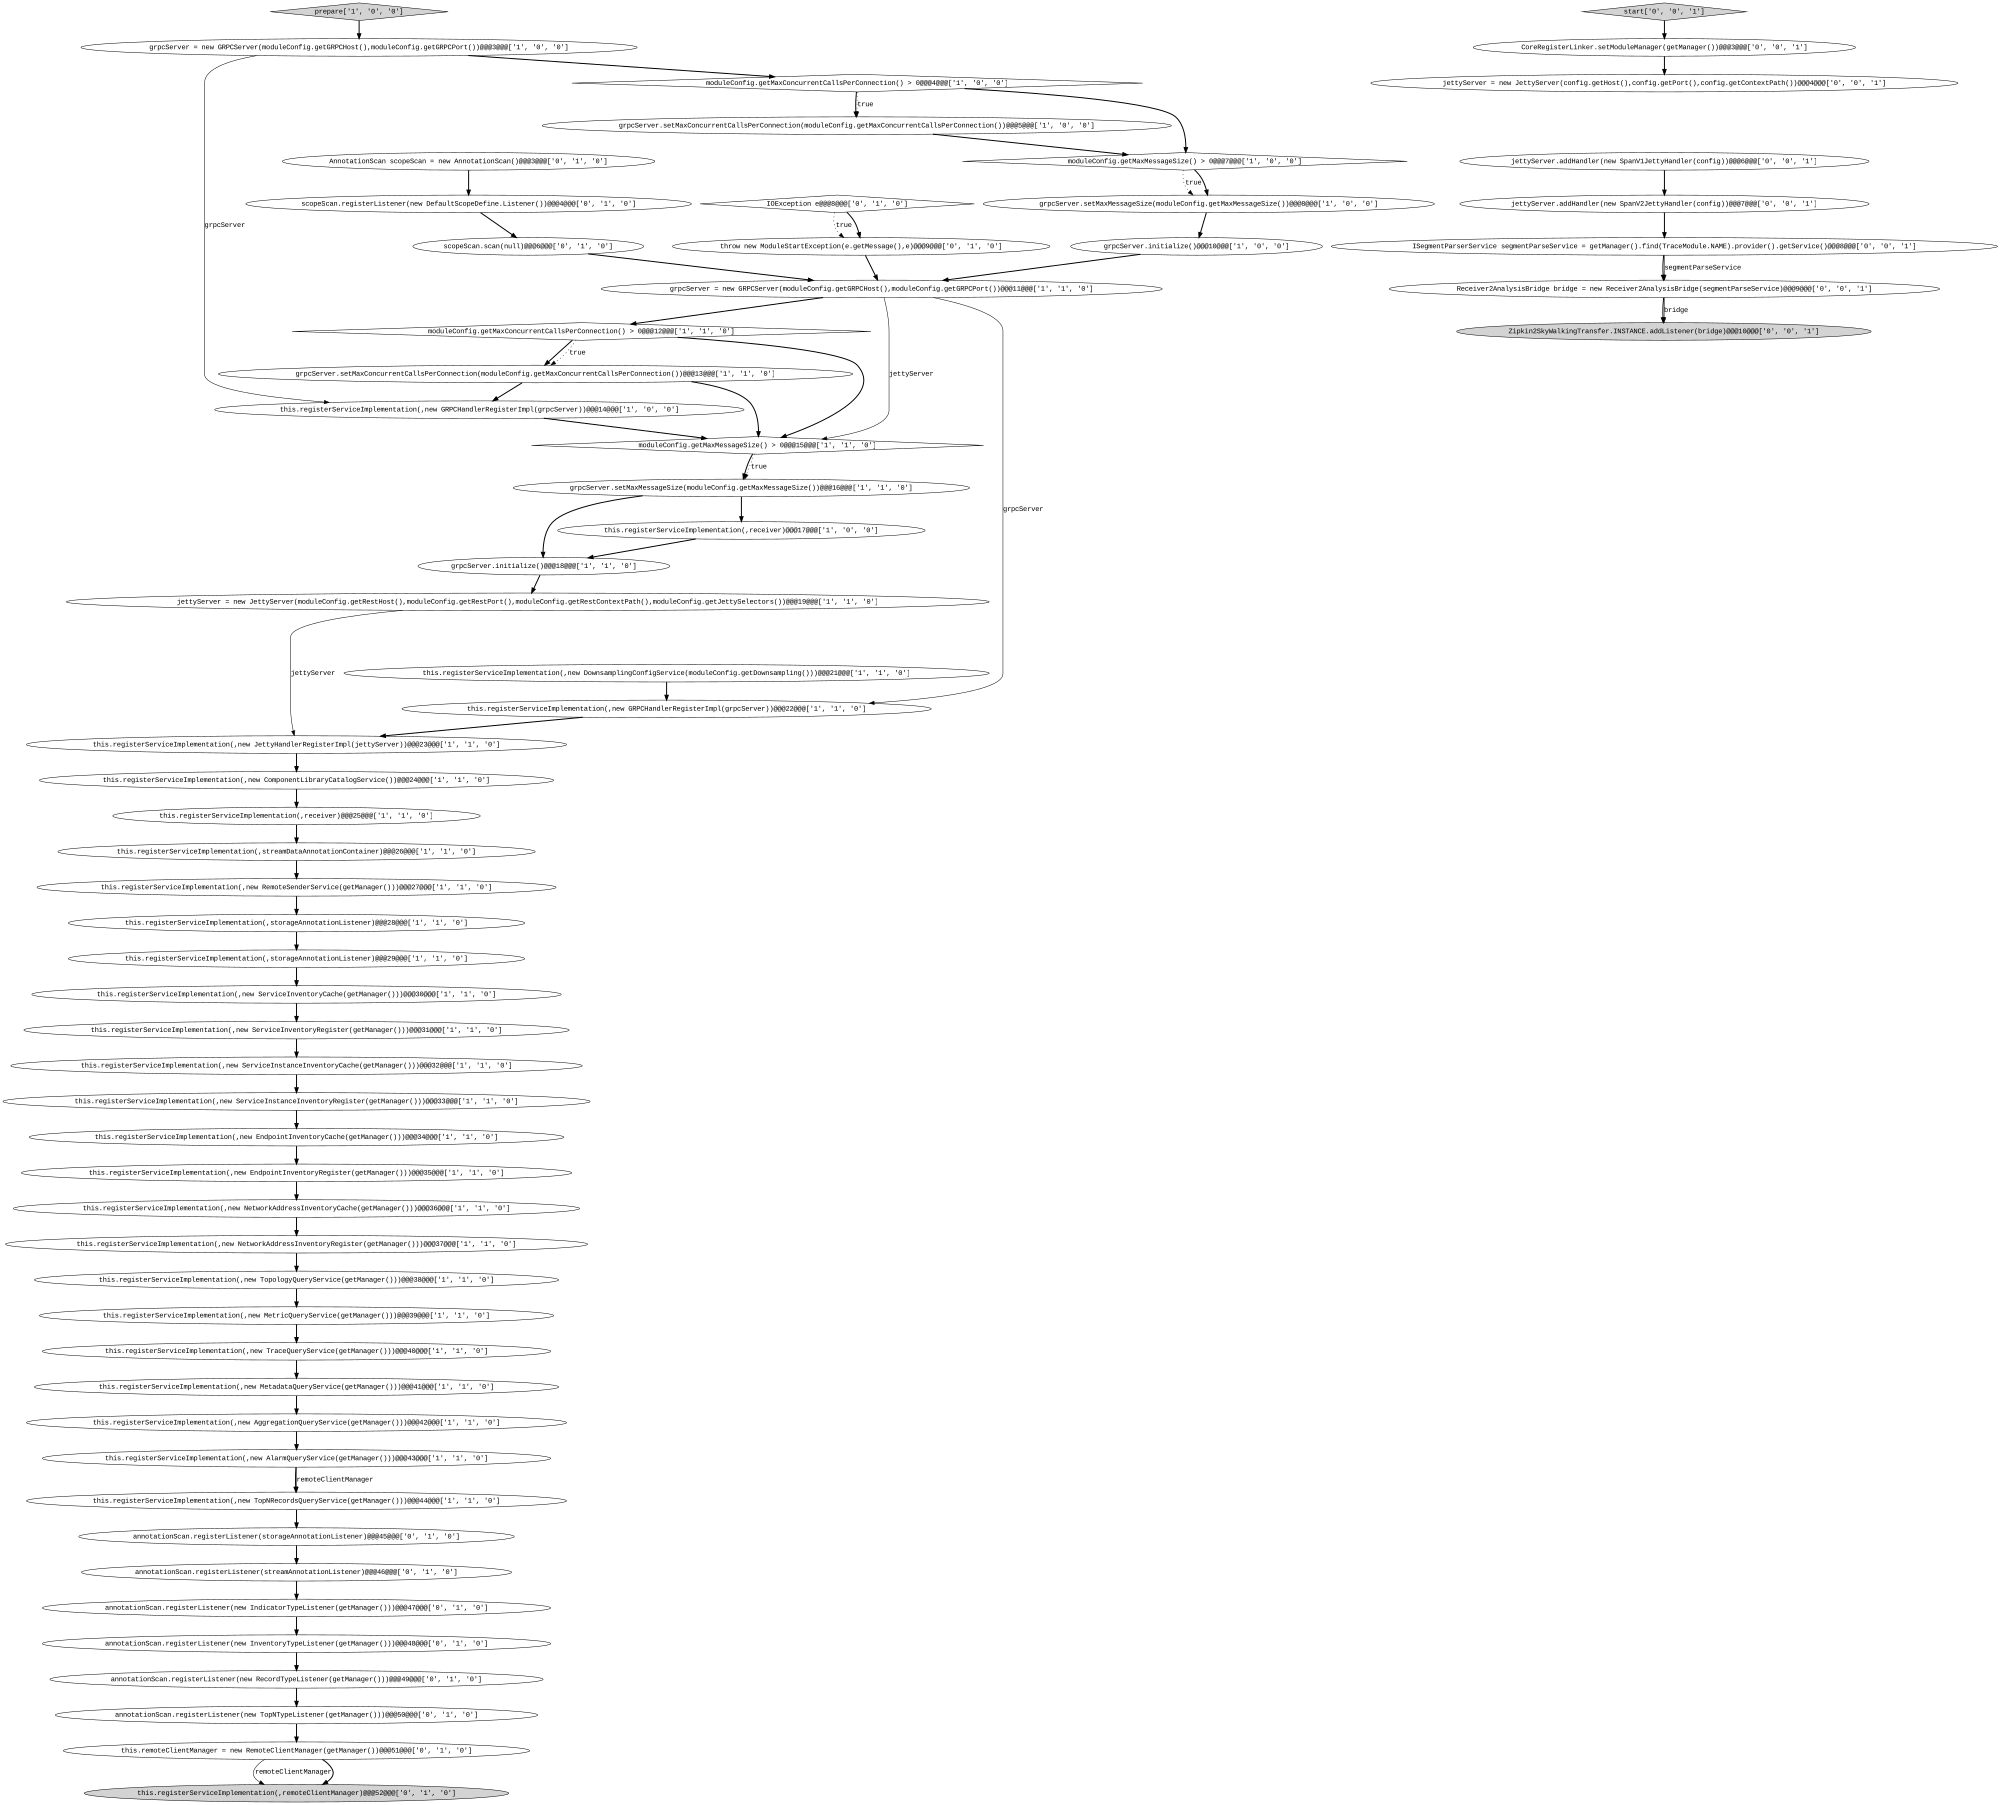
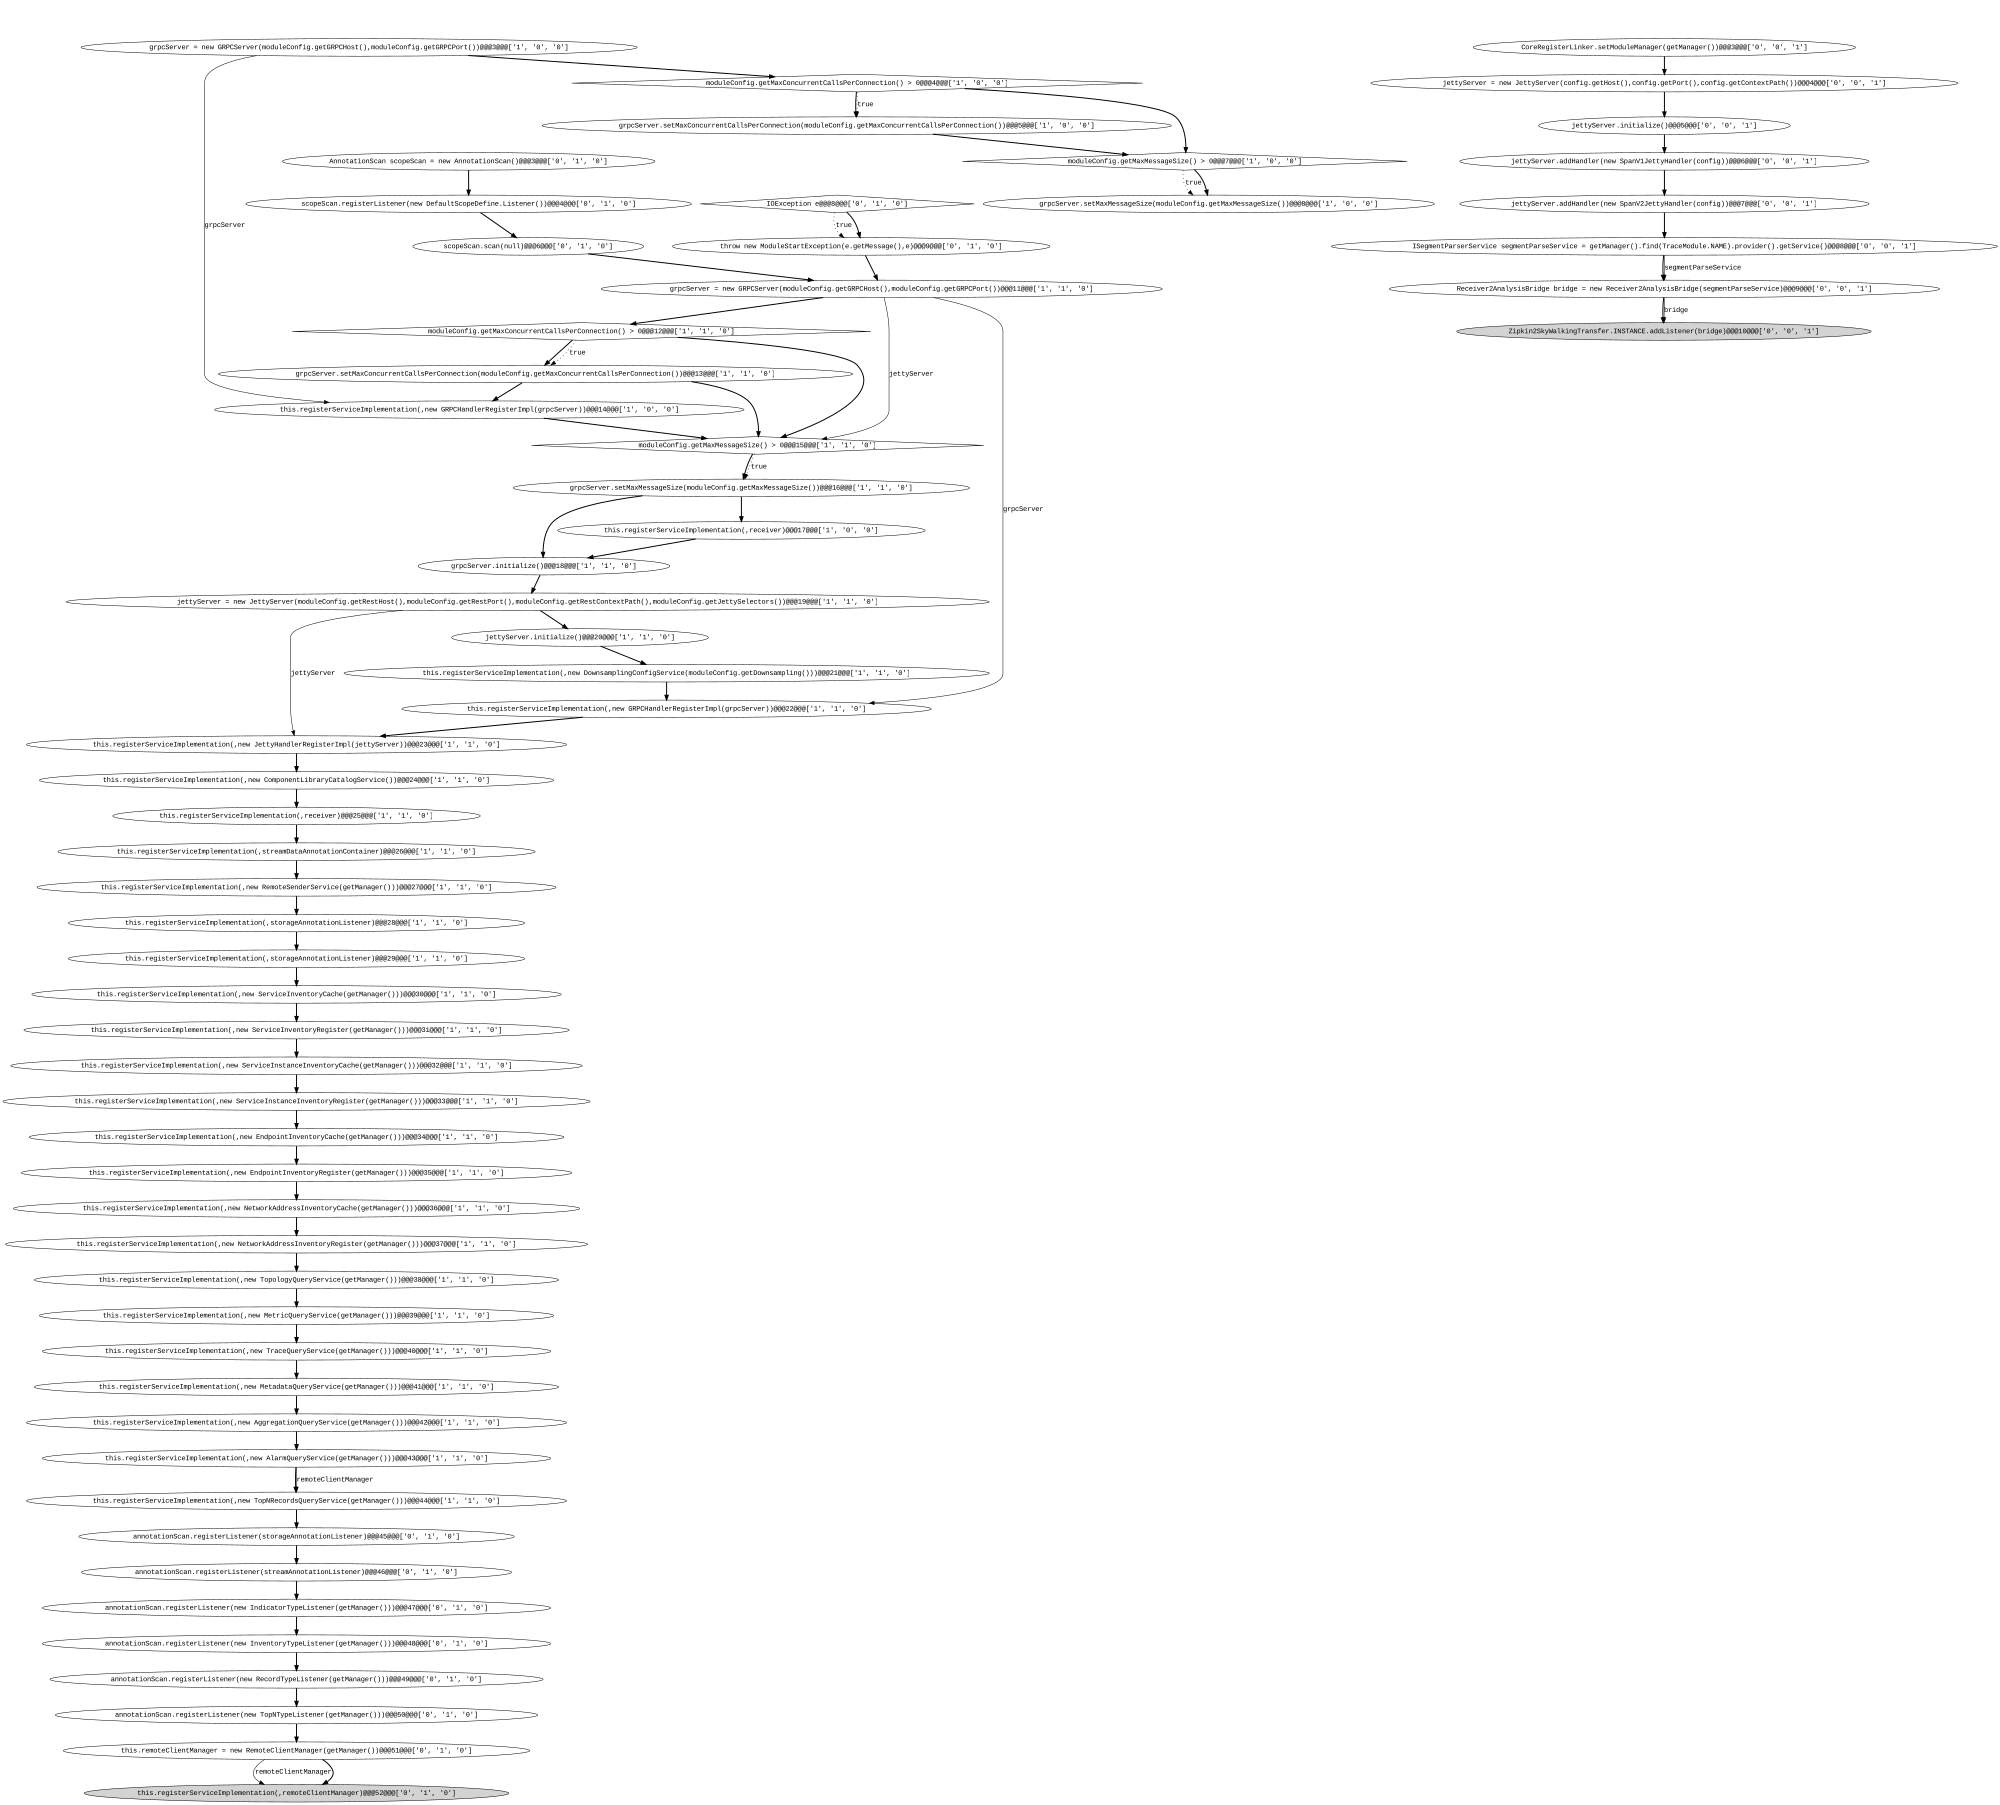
  digraph {
    fontname="Liberation Mono"
    node [fillcolor=white fontname="Liberation Mono" shape=ellipse style=filled]
    edge [fontname="Liberation Mono" style=bold]
    n1 [label="this.registerServiceImplementation(,storageAnnotationListener)@@@28@@@['1', '1', '0']"]
    n2 [label="this.registerServiceImplementation(,storageAnnotationListener)@@@29@@@['1', '1', '0']"]
    n3 [label="this.registerServiceImplementation(,new ServiceInventoryCache(getManager()))@@@30@@@['1', '1', '0']"]
    n4 [label="jettyServer = new JettyServer(config.getHost(),config.getPort(),config.getContextPath())@@@4@@@['0', '0', '1']"]
+   n5 [label="jettyServer.initialize()@@@5@@@['0', '0', '1']"]
    n6 [label="jettyServer.addHandler(new SpanV1JettyHandler(config))@@@6@@@['0', '0', '1']"]
    n7 [label="scopeScan.scan(null)@@@6@@@['0', '1', '0']"]
    n8 [label="grpcServer = new GRPCServer(moduleConfig.getGRPCHost(),moduleConfig.getGRPCPort())@@@11@@@['1', '1', '0']"]
    n9 [label="moduleConfig.getMaxMessageSize() > 0@@@15@@@['1', '1', '0']" shape=diamond]
    n10 [label="moduleConfig.getMaxConcurrentCallsPerConnection() > 0@@@12@@@['1', '1', '0']" shape=diamond]
    n11 [label="this.registerServiceImplementation(,new GRPCHandlerRegisterImpl(grpcServer))@@@22@@@['1', '1', '0']"]
    n12 [fillcolor=lightgray label="Zipkin2SkyWalkingTransfer.INSTANCE.addListener(bridge)@@@10@@@['0', '0', '1']"]
    n13 [label="this.registerServiceImplementation(,new AlarmQueryService(getManager()))@@@43@@@['1', '1', '0']"]
    n14 [label="this.registerServiceImplementation(,new TopNRecordsQueryService(getManager()))@@@44@@@['1', '1', '0']"]
    n15 [label="annotationScan.registerListener(storageAnnotationListener)@@@45@@@['0', '1', '0']"]
    n16 [label="grpcServer.setMaxConcurrentCallsPerConnection(moduleConfig.getMaxConcurrentCallsPerConnection())@@@5@@@['1', '0', '0']"]
    n17 [label="moduleConfig.getMaxMessageSize() > 0@@@7@@@['1', '0', '0']" shape=diamond]
    n18 [label="grpcServer.setMaxMessageSize(moduleConfig.getMaxMessageSize())@@@8@@@['1', '0', '0']"]
    n19 [label="annotationScan.registerListener(streamAnnotationListener)@@@46@@@['0', '1', '0']"]
    n20 [label="annotationScan.registerListener(new IndicatorTypeListener(getManager()))@@@47@@@['0', '1', '0']"]
    n21 [label="annotationScan.registerListener(new InventoryTypeListener(getManager()))@@@48@@@['0', '1', '0']"]
    n22 [label="this.registerServiceImplementation(,new GRPCHandlerRegisterImpl(grpcServer))@@@14@@@['1', '0', '0']"]
    n23 [label="grpcServer.setMaxMessageSize(moduleConfig.getMaxMessageSize())@@@16@@@['1', '1', '0']"]
    n24 [label="this.registerServiceImplementation(,new AggregationQueryService(getManager()))@@@42@@@['1', '1', '0']"]
    n25 [label="grpcServer = new GRPCServer(moduleConfig.getGRPCHost(),moduleConfig.getGRPCPort())@@@3@@@['1', '0', '0']"]
    n26 [label="moduleConfig.getMaxConcurrentCallsPerConnection() > 0@@@4@@@['1', '0', '0']" shape=diamond]
    n27 [label="grpcServer.initialize()@@@18@@@['1', '1', '0']"]
    n28 [label="jettyServer = new JettyServer(moduleConfig.getRestHost(),moduleConfig.getRestPort(),moduleConfig.getRestContextPath(),moduleConfig.getJettySelectors())@@@19@@@['1', '1', '0']"]
    n29 [label="this.registerServiceImplementation(,new JettyHandlerRegisterImpl(jettyServer))@@@23@@@['1', '1', '0']"]
+   n30 [label="jettyServer.initialize()@@@20@@@['1', '1', '0']"]
    n31 [label="this.registerServiceImplementation(,new ComponentLibraryCatalogService())@@@24@@@['1', '1', '0']"]
    n32 [label="this.registerServiceImplementation(,receiver)@@@25@@@['1', '1', '0']"]
    n33 [label="this.registerServiceImplementation(,new DownsamplingConfigService(moduleConfig.getDownsampling()))@@@21@@@['1', '1', '0']"]
    n34 [label="Receiver2AnalysisBridge bridge = new Receiver2AnalysisBridge(segmentParseService)@@@9@@@['0', '0', '1']"]
-   n35 [label="grpcServer.initialize()@@@10@@@['1', '0', '0']"]
    n36 [label="this.registerServiceImplementation(,new ServiceInventoryRegister(getManager()))@@@31@@@['1', '1', '0']"]
    n37 [label="this.registerServiceImplementation(,new ServiceInstanceInventoryCache(getManager()))@@@32@@@['1', '1', '0']"]
    n38 [label="AnnotationScan scopeScan = new AnnotationScan()@@@3@@@['0', '1', '0']"]
    n39 [label="scopeScan.registerListener(new DefaultScopeDefine.Listener())@@@4@@@['0', '1', '0']"]
    n40 [label="IOException e@@@8@@@['0', '1', '0']" shape=diamond]
    n41 [label="throw new ModuleStartException(e.getMessage(),e)@@@9@@@['0', '1', '0']"]
-   n42 [fillcolor=lightgray label="prepare['1', '0', '0']" shape=diamond]
    n43 [label="grpcServer.setMaxConcurrentCallsPerConnection(moduleConfig.getMaxConcurrentCallsPerConnection())@@@13@@@['1', '1', '0']"]
    n44 [label="this.registerServiceImplementation(,streamDataAnnotationContainer)@@@26@@@['1', '1', '0']"]
    n45 [label="annotationScan.registerListener(new TopNTypeListener(getManager()))@@@50@@@['0', '1', '0']"]
    n46 [label="this.remoteClientManager = new RemoteClientManager(getManager())@@@51@@@['0', '1', '0']"]
    n47 [fillcolor=lightgray label="this.registerServiceImplementation(,remoteClientManager)@@@52@@@['0', '1', '0']"]
    n48 [label="this.registerServiceImplementation(,new EndpointInventoryRegister(getManager()))@@@35@@@['1', '1', '0']"]
    n49 [label="this.registerServiceImplementation(,new NetworkAddressInventoryCache(getManager()))@@@36@@@['1', '1', '0']"]
    n50 [label="this.registerServiceImplementation(,new NetworkAddressInventoryRegister(getManager()))@@@37@@@['1', '1', '0']"]
    n51 [label="this.registerServiceImplementation(,new TopologyQueryService(getManager()))@@@38@@@['1', '1', '0']"]
    n52 [label="this.registerServiceImplementation(,new MetricQueryService(getManager()))@@@39@@@['1', '1', '0']"]
    n53 [label="this.registerServiceImplementation(,new MetadataQueryService(getManager()))@@@41@@@['1', '1', '0']"]
    n54 [label="annotationScan.registerListener(new RecordTypeListener(getManager()))@@@49@@@['0', '1', '0']"]
    n55 [label="this.registerServiceImplementation(,new RemoteSenderService(getManager()))@@@27@@@['1', '1', '0']"]
    n56 [label="this.registerServiceImplementation(,new TraceQueryService(getManager()))@@@40@@@['1', '1', '0']"]
    n57 [label="jettyServer.addHandler(new SpanV2JettyHandler(config))@@@7@@@['0', '0', '1']"]
    n58 [label="ISegmentParserService segmentParseService = getManager().find(TraceModule.NAME).provider().getService()@@@8@@@['0', '0', '1']"]
    n59 [label="this.registerServiceImplementation(,new EndpointInventoryCache(getManager()))@@@34@@@['1', '1', '0']"]
-   n60 [fillcolor=lightgray label="start['0', '0', '1']" shape=diamond]
    n61 [label="CoreRegisterLinker.setModuleManager(getManager())@@@3@@@['0', '0', '1']"]
    n62 [label="this.registerServiceImplementation(,receiver)@@@17@@@['1', '0', '0']"]
    n63 [label="this.registerServiceImplementation(,new ServiceInstanceInventoryRegister(getManager()))@@@33@@@['1', '1', '0']"]
    n1 -> n2
    n2 -> n3
    n3 -> n36
+   n4 -> n5
+   n5 -> n6
    n6 -> n57
    n7 -> n8
    n8 -> n9 [label=jettyServer style=solid]
    n8 -> n10
    n8 -> n11 [label=grpcServer style=solid]
    n9 -> n23
    n9 -> n23 [label=true style=dotted]
    n10 -> n9
    n10 -> n43
    n10 -> n43 [label=true style=dotted]
    n11 -> n29
    n13 -> n14
    n13 -> n14 [label=remoteClientManager style=solid]
    n14 -> n15
    n15 -> n19
    n16 -> n17
    n17 -> n18 [label=true style=dotted]
    n17 -> n18
-   n18 -> n35
    n19 -> n20
    n20 -> n21
    n21 -> n54
    n22 -> n9
    n23 -> n27
    n23 -> n62
    n24 -> n13
    n25 -> n22 [label=grpcServer style=solid]
    n25 -> n26
    n26 -> n16
    n26 -> n16 [label=true style=dotted]
    n26 -> n17
    n27 -> n28
    n28 -> n29 [label=jettyServer style=solid]
+   n28 -> n30
    n29 -> n31
+   n30 -> n33
    n31 -> n32
    n32 -> n44
    n33 -> n11
    n34 -> n12
    n34 -> n12 [label=bridge style=solid]
-   n35 -> n8
    n36 -> n37
    n37 -> n63
    n38 -> n39
    n39 -> n7
    n40 -> n41
    n40 -> n41 [label=true style=dotted]
    n41 -> n8
-   n42 -> n25
    n43 -> n9
    n43 -> n22
    n44 -> n55
    n45 -> n46
    n46 -> n47 [label=remoteClientManager style=solid]
    n46 -> n47
    n48 -> n49
    n49 -> n50
    n50 -> n51
    n51 -> n52
    n52 -> n56
    n53 -> n24
    n54 -> n45
    n55 -> n1
    n56 -> n53
    n57 -> n58
    n58 -> n34
    n58 -> n34 [label=segmentParseService style=solid]
    n59 -> n48
-   n60 -> n61
    n61 -> n4
    n62 -> n27
    n63 -> n59
  }
